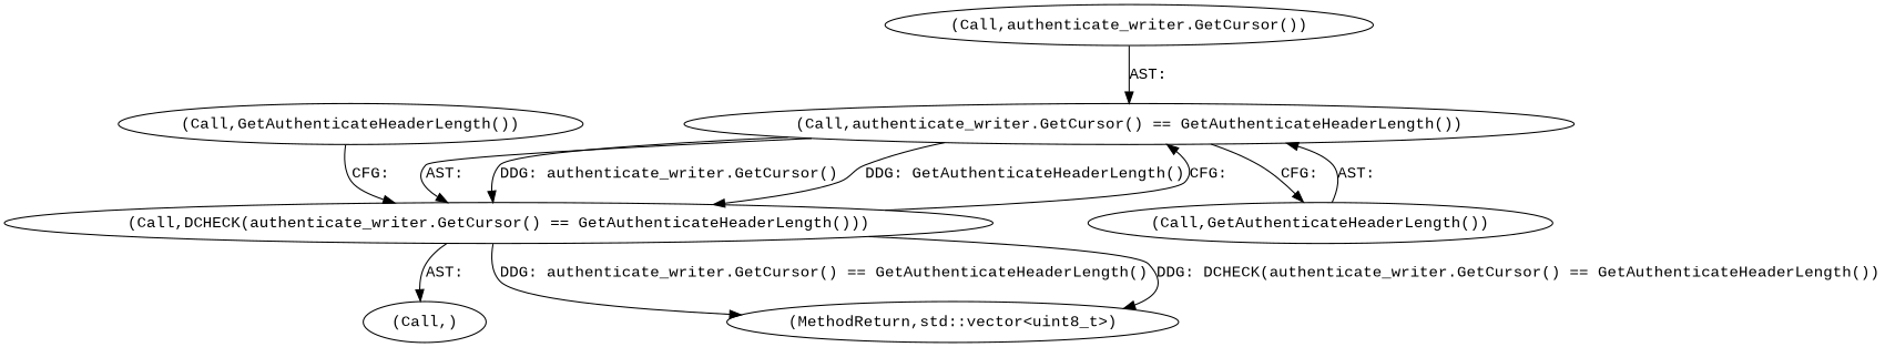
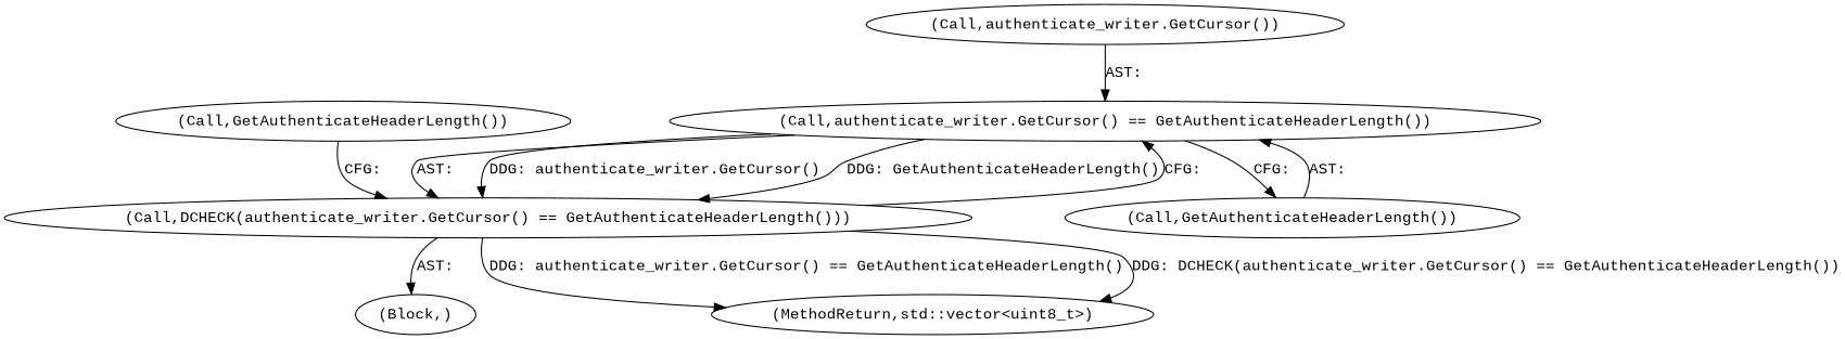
  digraph {
    fontname="Liberation Mono"
    node [fontname="Liberation Mono"]
    edge [fontname="Liberation Mono"]
    n1 [label="(Call,authenticate_writer.GetCursor() == GetAuthenticateHeaderLength())"]
    n2 [label="(Call,DCHECK(authenticate_writer.GetCursor() == GetAuthenticateHeaderLength()))"]
    n3 [label="(Call,GetAuthenticateHeaderLength())"]
-   n4 [label="(Call,)"]
+   n4 [label="(Block,)"]
    n5 [label="(MethodReturn,std::vector<uint8_t>)"]
    n6 [label="(Call,authenticate_writer.GetCursor())"]
    n7 [label="(Call,GetAuthenticateHeaderLength())"]
    n1 -> n2 [label="AST: "]
    n1 -> n2 [label="DDG: authenticate_writer.GetCursor()"]
    n1 -> n2 [label="DDG: GetAuthenticateHeaderLength()"]
    n1 -> n3 [label="CFG: "]
    n2 -> n1 [label="CFG: "]
    n2 -> n4 [label="AST: "]
    n2 -> n5 [label="DDG: authenticate_writer.GetCursor() == GetAuthenticateHeaderLength()"]
    n2 -> n5 [label="DDG: DCHECK(authenticate_writer.GetCursor() == GetAuthenticateHeaderLength())"]
    n3 -> n1 [label="AST: "]
    n6 -> n1 [label="AST: "]
    n7 -> n2 [label="CFG: "]
  }
